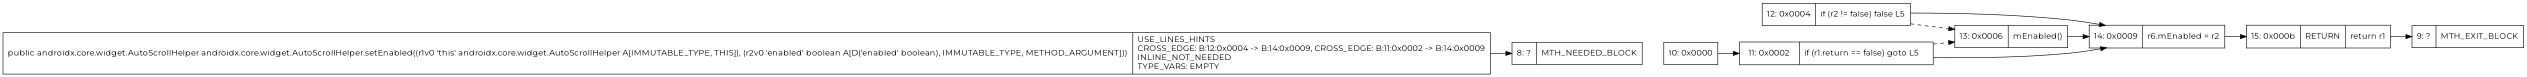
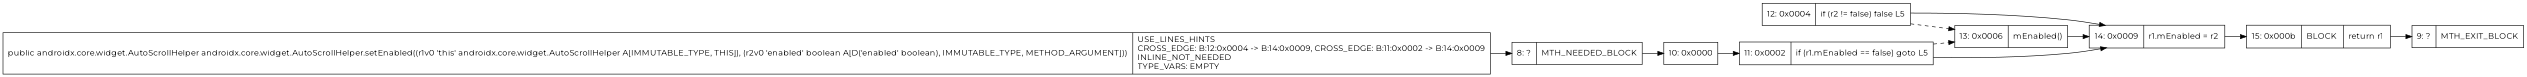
  digraph {
    fontname=Montserrat
    rankdir=LR
    node [fontname=Montserrat shape=record]
    edge [fontname=Montserrat]
    n1 [label="{8\:\ ?|MTH_NEEDED_BLOCK\l}"]
    n2 [label="{10\:\ 0x0000}"]
-   n3 [label="{11\:\ 0x0002|if (r1.return == false) goto L5\l}"]
-   n4 [label="{14\:\ 0x0009|r6.mEnabled = r2\l}"]
+   n3 [label="{11\:\ 0x0002|if (r1.mEnabled == false) goto L5\l}"]
+   n4 [label="{14\:\ 0x0009|r1.mEnabled = r2\l}"]
    n5 [label="{13\:\ 0x0006|mEnabled()\l}"]
    n6 [label="{12\:\ 0x0004|if (r2 != false) false L5\l}"]
-   n7 [label="{15\:\ 0x000b|RETURN\l|return r1\l}"]
+   n7 [label="{15\:\ 0x000b|BLOCK\l|return r1\l}"]
    n8 [label="{9\:\ ?|MTH_EXIT_BLOCK\l}"]
    n9 [label="{public androidx.core.widget.AutoScrollHelper androidx.core.widget.AutoScrollHelper.setEnabled((r1v0 'this' androidx.core.widget.AutoScrollHelper A[IMMUTABLE_TYPE, THIS]), (r2v0 'enabled' boolean A[D('enabled' boolean), IMMUTABLE_TYPE, METHOD_ARGUMENT]))  | USE_LINES_HINTS\lCROSS_EDGE: B:12:0x0004 \-\> B:14:0x0009, CROSS_EDGE: B:11:0x0002 \-\> B:14:0x0009\lINLINE_NOT_NEEDED\lTYPE_VARS: EMPTY\l}"]
+   n1 -> n2
    n2 -> n3
    n3 -> n4
    n3 -> n5 [style=dashed]
    n4 -> n7
    n5 -> n4
    n6 -> n4
    n6 -> n5 [style=dashed]
    n7 -> n8
    n9 -> n1
  }
